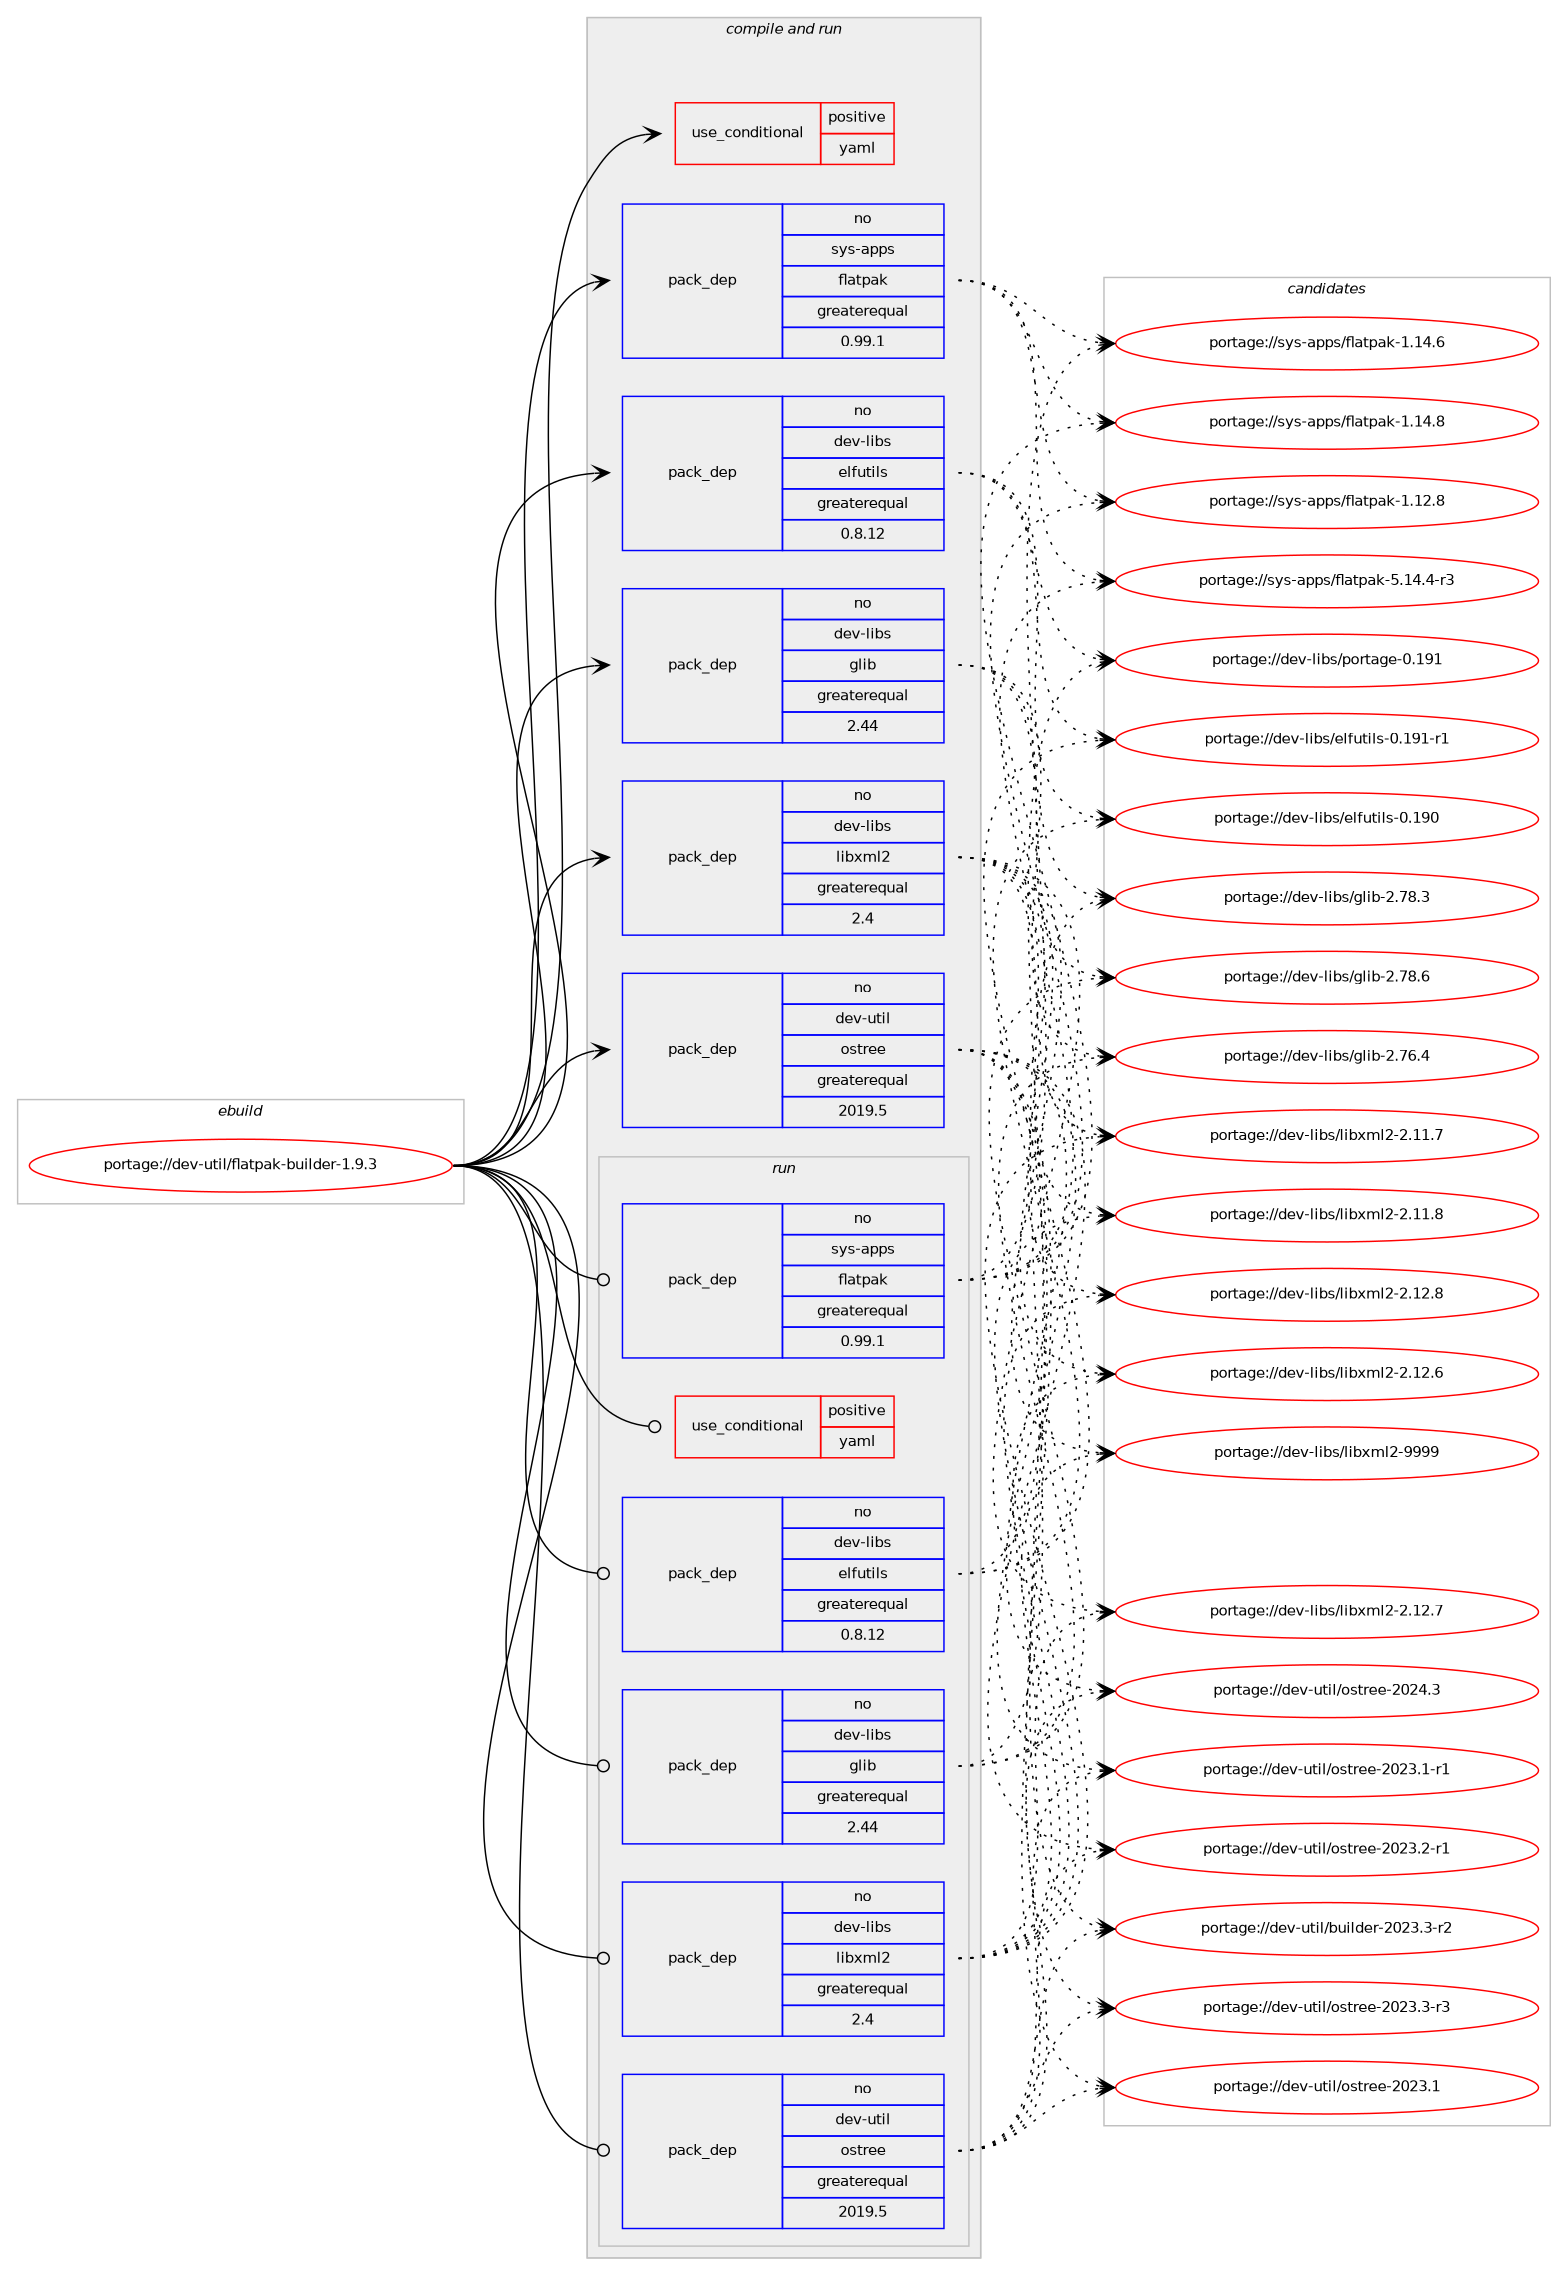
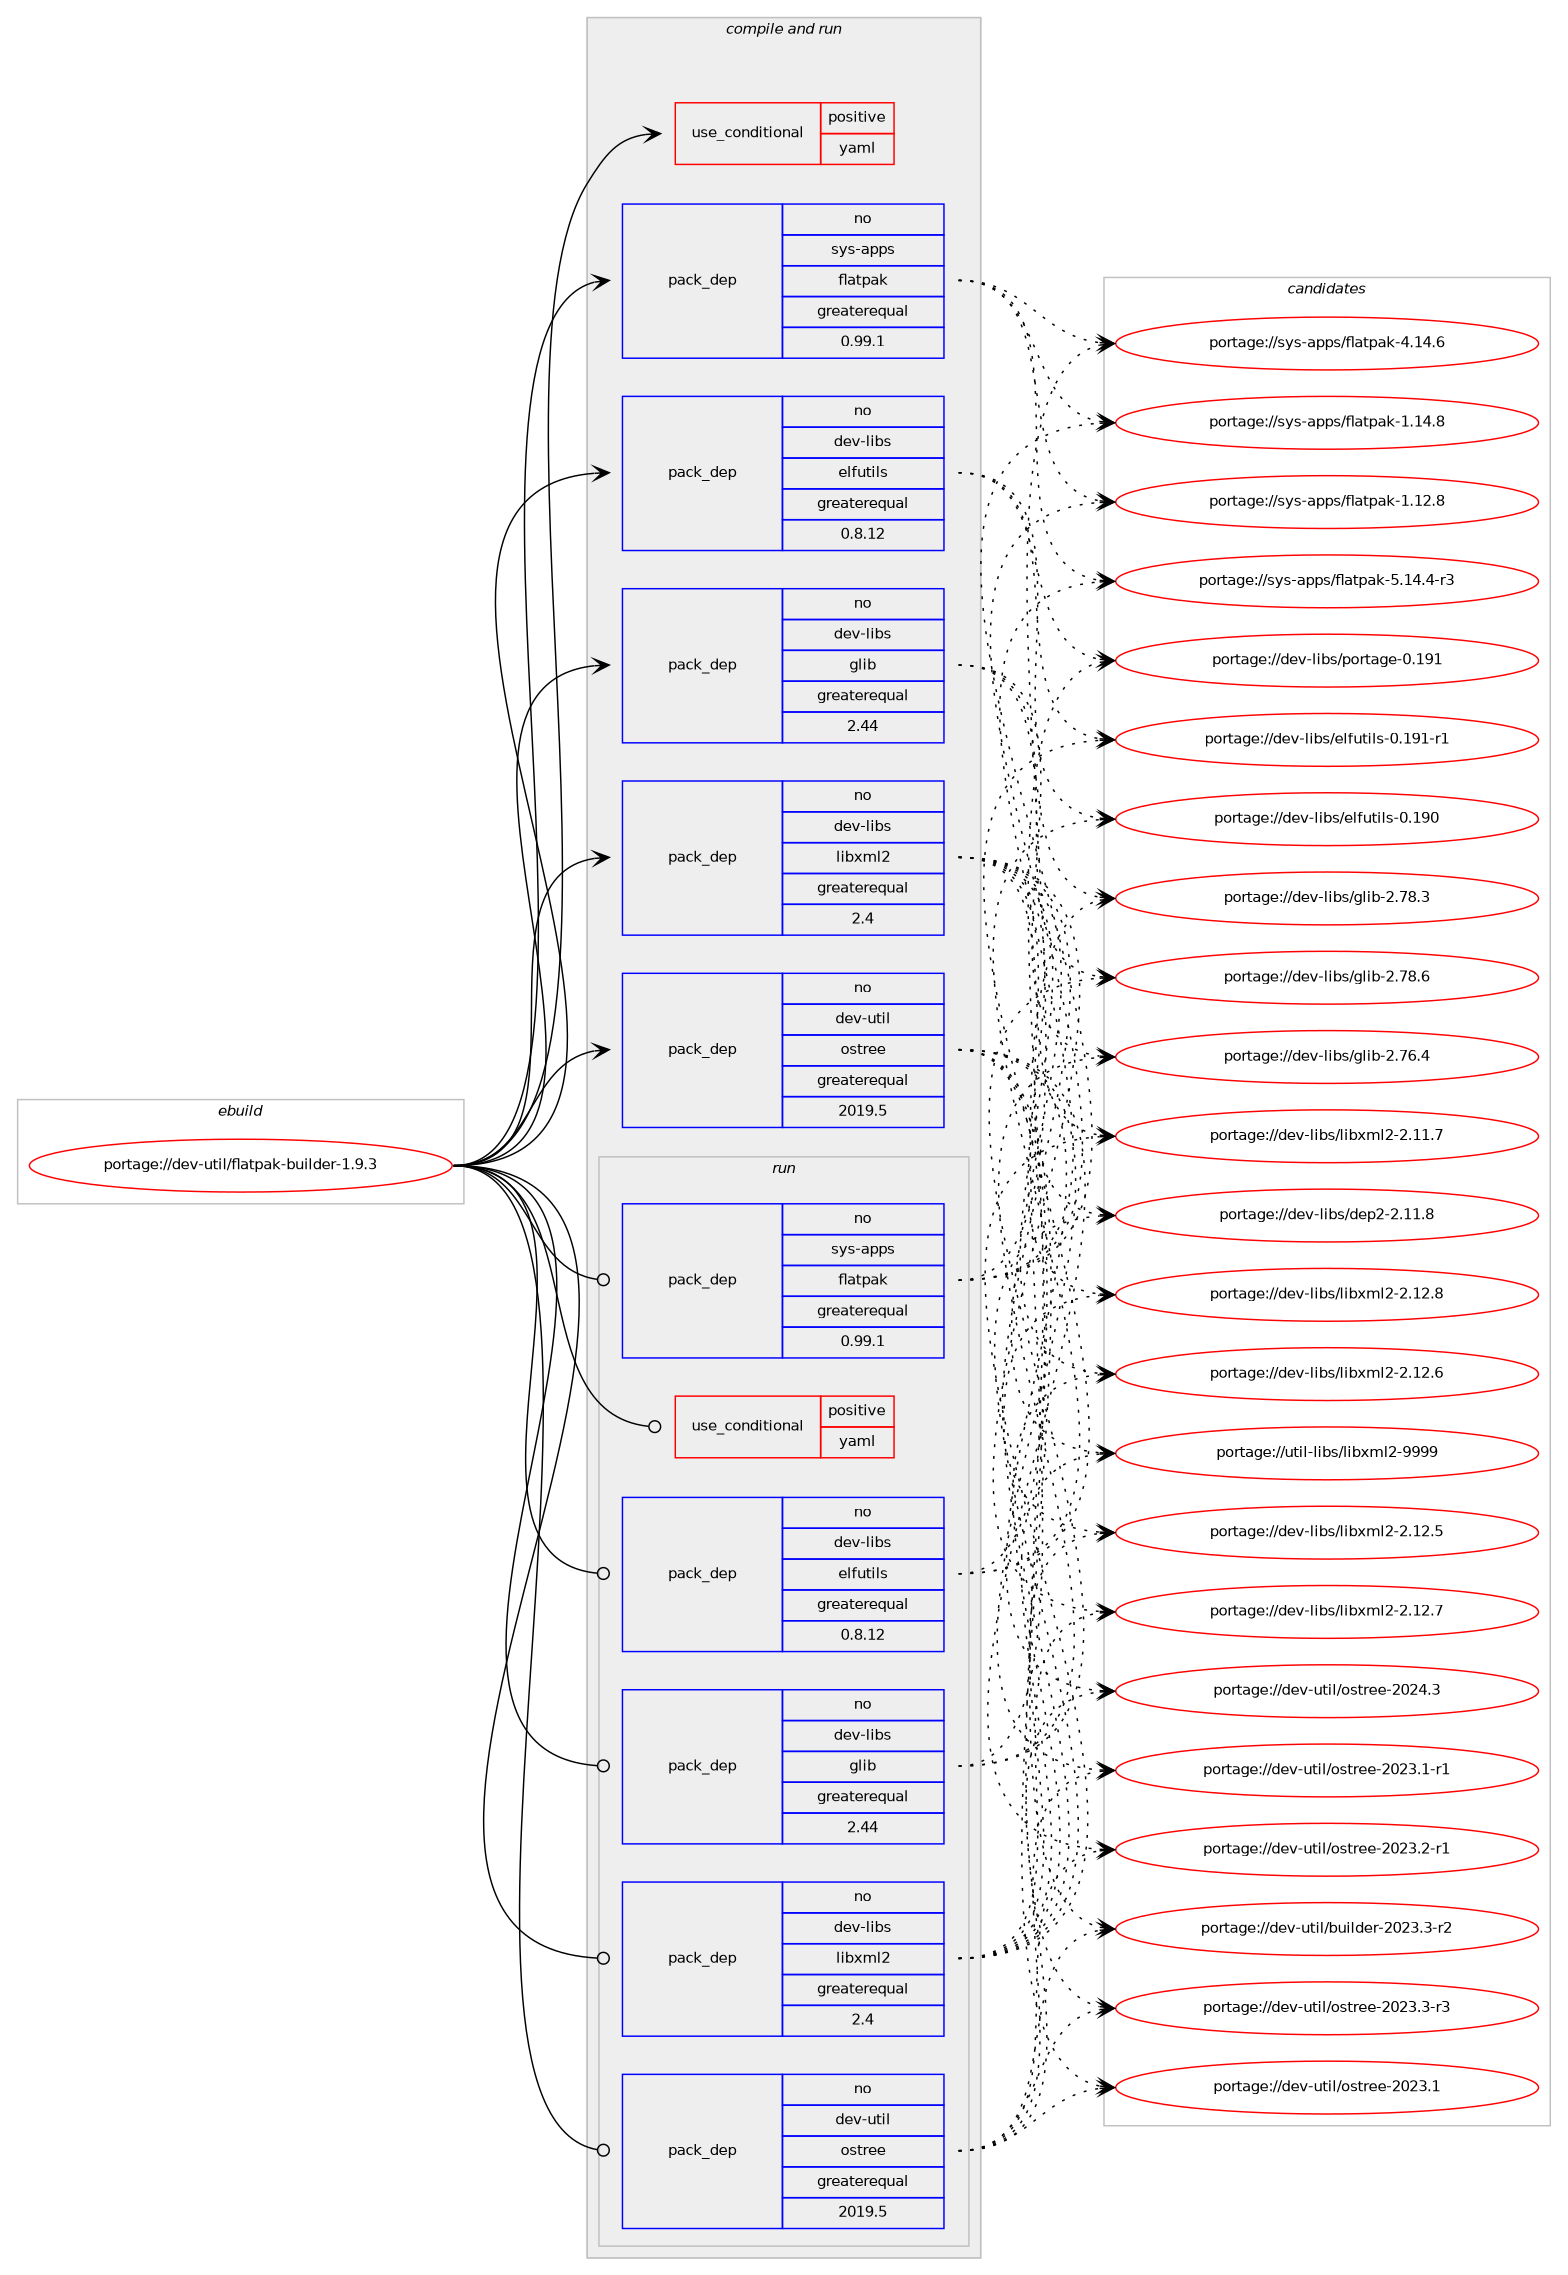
  digraph {
    compound=true
    concentrate=true
    fontname=Helvetica
    fontsize=10
    newrank=true
    rankdir=LR
    ranksep=1.5
    node [color=red fontname=Helvetica fontsize=10]
    edge [arrowhead=vee headport=w style=dotted tailport=e weight=100]
    n1 [label="portage://dev-util/flatpak-builder-1.9.3" width=4]
    n2 [label=<<TABLE BORDER="0" CELLBORDER="1" CELLSPACING="0" CELLPADDING="4"><TR><TD ROWSPAN="3" CELLPADDING="10">use_conditional</TD></TR><TR><TD>positive</TD></TR><TR><TD>yaml</TD></TR></TABLE>> shape=none]
    n3 [color=blue label=<<TABLE BORDER="0" CELLBORDER="1" CELLSPACING="0" CELLPADDING="4" WIDTH="220"><TR><TD ROWSPAN="6" CELLPADDING="30">pack_dep</TD></TR><TR><TD WIDTH="110">no</TD></TR><TR><TD>dev-libs</TD></TR><TR><TD>elfutils</TD></TR><TR><TD>greaterequal</TD></TR><TR><TD>0.8.12</TD></TR></TABLE>> shape=none]
    n4 [color=blue label=<<TABLE BORDER="0" CELLBORDER="1" CELLSPACING="0" CELLPADDING="4" WIDTH="220"><TR><TD ROWSPAN="6" CELLPADDING="30">pack_dep</TD></TR><TR><TD WIDTH="110">no</TD></TR><TR><TD>dev-libs</TD></TR><TR><TD>glib</TD></TR><TR><TD>greaterequal</TD></TR><TR><TD>2.44</TD></TR></TABLE>> shape=none]
    n5 [color=blue label=<<TABLE BORDER="0" CELLBORDER="1" CELLSPACING="0" CELLPADDING="4" WIDTH="220"><TR><TD ROWSPAN="6" CELLPADDING="30">pack_dep</TD></TR><TR><TD WIDTH="110">no</TD></TR><TR><TD>dev-libs</TD></TR><TR><TD>libxml2</TD></TR><TR><TD>greaterequal</TD></TR><TR><TD>2.4</TD></TR></TABLE>> shape=none]
    n6 [color=blue label=<<TABLE BORDER="0" CELLBORDER="1" CELLSPACING="0" CELLPADDING="4" WIDTH="220"><TR><TD ROWSPAN="6" CELLPADDING="30">pack_dep</TD></TR><TR><TD WIDTH="110">no</TD></TR><TR><TD>dev-util</TD></TR><TR><TD>ostree</TD></TR><TR><TD>greaterequal</TD></TR><TR><TD>2019.5</TD></TR></TABLE>> shape=none]
    n7 [color=blue label=<<TABLE BORDER="0" CELLBORDER="1" CELLSPACING="0" CELLPADDING="4" WIDTH="220"><TR><TD ROWSPAN="6" CELLPADDING="30">pack_dep</TD></TR><TR><TD WIDTH="110">no</TD></TR><TR><TD>sys-apps</TD></TR><TR><TD>flatpak</TD></TR><TR><TD>greaterequal</TD></TR><TR><TD>0.99.1</TD></TR></TABLE>> shape=none]
    n8 [color=blue label=<<TABLE BORDER="0" CELLBORDER="1" CELLSPACING="0" CELLPADDING="4" WIDTH="220"><TR><TD ROWSPAN="6" CELLPADDING="30">pack_dep</TD></TR><TR><TD WIDTH="110">no</TD></TR><TR><TD>sys-apps</TD></TR><TR><TD>flatpak</TD></TR><TR><TD>greaterequal</TD></TR><TR><TD>0.99.1</TD></TR></TABLE>> shape=none]
    n9 [label=<<TABLE BORDER="0" CELLBORDER="1" CELLSPACING="0" CELLPADDING="4"><TR><TD ROWSPAN="3" CELLPADDING="10">use_conditional</TD></TR><TR><TD>positive</TD></TR><TR><TD>yaml</TD></TR></TABLE>> shape=none]
    n10 [color=blue label=<<TABLE BORDER="0" CELLBORDER="1" CELLSPACING="0" CELLPADDING="4" WIDTH="220"><TR><TD ROWSPAN="6" CELLPADDING="30">pack_dep</TD></TR><TR><TD WIDTH="110">no</TD></TR><TR><TD>dev-libs</TD></TR><TR><TD>elfutils</TD></TR><TR><TD>greaterequal</TD></TR><TR><TD>0.8.12</TD></TR></TABLE>> shape=none]
    n11 [color=blue label=<<TABLE BORDER="0" CELLBORDER="1" CELLSPACING="0" CELLPADDING="4" WIDTH="220"><TR><TD ROWSPAN="6" CELLPADDING="30">pack_dep</TD></TR><TR><TD WIDTH="110">no</TD></TR><TR><TD>dev-libs</TD></TR><TR><TD>glib</TD></TR><TR><TD>greaterequal</TD></TR><TR><TD>2.44</TD></TR></TABLE>> shape=none]
    n12 [color=blue label=<<TABLE BORDER="0" CELLBORDER="1" CELLSPACING="0" CELLPADDING="4" WIDTH="220"><TR><TD ROWSPAN="6" CELLPADDING="30">pack_dep</TD></TR><TR><TD WIDTH="110">no</TD></TR><TR><TD>dev-libs</TD></TR><TR><TD>libxml2</TD></TR><TR><TD>greaterequal</TD></TR><TR><TD>2.4</TD></TR></TABLE>> shape=none]
    n13 [color=blue label=<<TABLE BORDER="0" CELLBORDER="1" CELLSPACING="0" CELLPADDING="4" WIDTH="220"><TR><TD ROWSPAN="6" CELLPADDING="30">pack_dep</TD></TR><TR><TD WIDTH="110">no</TD></TR><TR><TD>dev-util</TD></TR><TR><TD>ostree</TD></TR><TR><TD>greaterequal</TD></TR><TR><TD>2019.5</TD></TR></TABLE>> shape=none]
    n14 [label="portage://dev-libs/elfutils-0.190" width=4]
    n15 [label="portage://dev-libs/portage-0.191" width=4]
    n16 [label="portage://dev-libs/elfutils-0.191-r1" width=4]
    n17 [label="portage://dev-libs/glib-2.76.4" width=4]
    n18 [label="portage://dev-libs/glib-2.78.3" width=4]
    n19 [label="portage://dev-libs/glib-2.78.6" width=4]
    n20 [label="portage://dev-libs/libxml2-2.11.7" width=4]
-   n21 [label="portage://dev-libs/libxml2-2.11.8" width=4]
+   n21 [label="portage://dev-libs/dep2-2.11.8" width=4]
+   n22 [label="portage://dev-libs/libxml2-2.12.5" width=4]
    n23 [label="portage://dev-libs/libxml2-2.12.6" width=4]
    n24 [label="portage://dev-libs/libxml2-2.12.7" width=4]
    n25 [label="portage://dev-libs/libxml2-2.12.8" width=4]
-   n26 [label="portage://dev-libs/libxml2-9999" width=4]
+   n26 [label="portage://util-libs/libxml2-9999" width=4]
    n27 [label="portage://dev-util/ostree-2023.1-r1" width=4]
    n28 [label="portage://dev-util/ostree-2023.2-r1" width=4]
    n29 [label="portage://dev-util/builder-2023.3-r2" width=4]
    n30 [label="portage://dev-util/ostree-2023.3-r3" width=4]
    n31 [label="portage://dev-util/ostree-2023.1" width=4]
    n32 [label="portage://dev-util/ostree-2024.3" width=4]
    n33 [label="portage://sys-apps/flatpak-1.12.8" width=4]
    n34 [label="portage://sys-apps/flatpak-5.14.4-r3" width=4]
-   n35 [label="portage://sys-apps/flatpak-1.14.6" width=4]
+   n35 [label="portage://sys-apps/flatpak-4.14.6" width=4]
    n36 [label="portage://sys-apps/flatpak-1.14.8" width=4]
    subgraph cluster_1 {
      color=gray
      label=<<i>ebuild</i>>
      rank=same
      n1
    }
    subgraph cluster_2 {
      color=gray
      label=<<i>dependencies</i>>
      subgraph cluster_3 {
        color=gray
        fillcolor="#eeeeee"
        label=<<i>compile</i>>
        style=filled
        subgraph sub_4 {
          color=gray
          fillcolor="#eeeeee"
          label=<<i>compile</i>>
          style=filled
          n2
        }
        subgraph sub_5 {
          color=gray
          fillcolor="#eeeeee"
          label=<<i>compile</i>>
          style=filled
          n3
        }
        subgraph sub_6 {
          color=gray
          fillcolor="#eeeeee"
          label=<<i>compile</i>>
          style=filled
          n4
        }
        subgraph sub_7 {
          color=gray
          fillcolor="#eeeeee"
          label=<<i>compile</i>>
          style=filled
          n5
        }
        subgraph sub_8 {
          color=gray
          fillcolor="#eeeeee"
          label=<<i>compile</i>>
          style=filled
          n6
        }
        subgraph sub_9 {
          color=gray
          fillcolor="#eeeeee"
          label=<<i>compile</i>>
          style=filled
          n7
        }
      }
      subgraph cluster_10 {
        color=gray
        fillcolor="#eeeeee"
        label=<<i>compile and run</i>>
        style=filled
      }
      subgraph cluster_11 {
        color=gray
        fillcolor="#eeeeee"
        label=<<i>run</i>>
        style=filled
        subgraph sub_12 {
          color=gray
          fillcolor="#eeeeee"
          label=<<i>run</i>>
          style=filled
          n8
        }
        subgraph sub_13 {
          color=gray
          fillcolor="#eeeeee"
          label=<<i>run</i>>
          style=filled
          n9
        }
        subgraph sub_14 {
          color=gray
          fillcolor="#eeeeee"
          label=<<i>run</i>>
          style=filled
          n10
        }
        subgraph sub_15 {
          color=gray
          fillcolor="#eeeeee"
          label=<<i>run</i>>
          style=filled
          n11
        }
        subgraph sub_16 {
          color=gray
          fillcolor="#eeeeee"
          label=<<i>run</i>>
          style=filled
          n12
        }
        subgraph sub_17 {
          color=gray
          fillcolor="#eeeeee"
          label=<<i>run</i>>
          style=filled
          n13
        }
      }
    }
    subgraph cluster_18 {
      color=gray
      label=<<i>candidates</i>>
      rank=same
      subgraph sub_19 {
        color=black
        label=<<i>candidates</i>>
        nodesep=1
        rank=same
        n14
        n15
        n16
      }
      subgraph sub_20 {
        color=black
        label=<<i>candidates</i>>
        nodesep=1
        rank=same
        n17
        n18
        n19
      }
      subgraph sub_21 {
        color=black
        label=<<i>candidates</i>>
        nodesep=1
        rank=same
        n20
        n21
+       n22
        n23
        n24
        n25
        n26
      }
      subgraph sub_22 {
        color=black
        label=<<i>candidates</i>>
        nodesep=1
        rank=same
        n27
        n28
        n29
        n30
        n31
        n32
      }
      subgraph sub_23 {
        color=black
        label=<<i>candidates</i>>
        nodesep=1
        rank=same
        n33
        n34
        n35
        n36
      }
      subgraph sub_24 {
        color=black
        label=<<i>candidates</i>>
        nodesep=1
        rank=same
        n14
        n15
        n16
      }
      subgraph sub_25 {
        color=black
        label=<<i>candidates</i>>
        nodesep=1
        rank=same
        n17
        n18
        n19
      }
      subgraph sub_26 {
        color=black
        label=<<i>candidates</i>>
        nodesep=1
        rank=same
        n20
        n21
+       n22
        n23
        n24
        n25
        n26
      }
      subgraph sub_27 {
        color=black
        label=<<i>candidates</i>>
        nodesep=1
        rank=same
        n27
        n28
        n29
        n30
        n31
        n32
      }
      subgraph sub_28 {
        color=black
        label=<<i>candidates</i>>
        nodesep=1
        rank=same
        n33
        n34
        n35
        n36
      }
    }
    n1 -> n2 [style=solid weight=20]
    n1 -> n3 [style=solid weight=20]
    n1 -> n4 [style=solid weight=20]
    n1 -> n5 [style=solid weight=20]
    n1 -> n6 [style=solid weight=20]
    n1 -> n7 [style=solid weight=20]
    n1 -> n8 [arrowhead=odot style=solid weight=20]
    n1 -> n9 [arrowhead=odot style=solid weight=20]
    n1 -> n10 [arrowhead=odot style=solid weight=20]
    n1 -> n11 [arrowhead=odot style=solid weight=20]
    n1 -> n12 [arrowhead=odot style=solid weight=20]
    n1 -> n13 [arrowhead=odot style=solid weight=20]
    n3 -> n14
    n3 -> n15
    n3 -> n16
    n4 -> n17
    n4 -> n18
    n4 -> n19
    n5 -> n20
    n5 -> n21
+   n5 -> n22
    n5 -> n23
    n5 -> n24
    n5 -> n25
    n5 -> n26
    n6 -> n27
    n6 -> n28
    n6 -> n29
    n6 -> n30
    n6 -> n31
    n6 -> n32
    n7 -> n33
    n7 -> n34
    n7 -> n35
    n7 -> n36
    n8 -> n33
    n8 -> n34
    n8 -> n35
    n8 -> n36
    n10 -> n14
    n10 -> n15
    n10 -> n16
    n11 -> n17
    n11 -> n18
    n11 -> n19
    n12 -> n20
    n12 -> n21
+   n12 -> n22
    n12 -> n23
    n12 -> n24
    n12 -> n25
    n12 -> n26
    n13 -> n27
    n13 -> n28
    n13 -> n29
    n13 -> n30
    n13 -> n31
    n13 -> n32
  }
